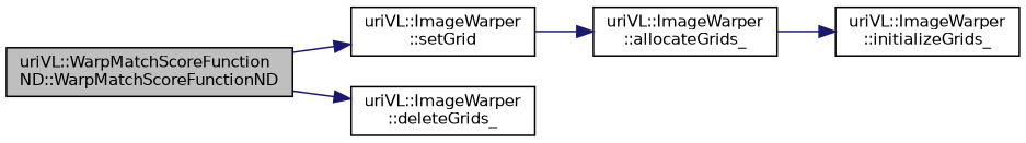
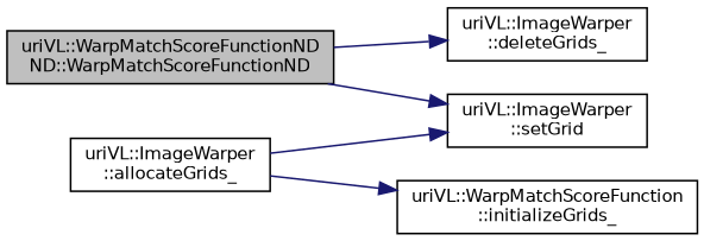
  digraph {
    rankdir=LR
    node [color=black fillcolor=white fontname=Helvetica fontsize=10 shape=record style=filled]
    edge [color=midnightblue fontname=Helvetica fontsize=10 labelfontname=Helvetica labelfontsize=10 style=solid]
-   n1 [fillcolor=grey75 fontcolor=black height=0.2 label="uriVL::WarpMatchScoreFunction\lND::WarpMatchScoreFunctionND" width=0.4]
+   n1 [fillcolor=grey75 fontcolor=black height=0.2 label="uriVL::WarpMatchScoreFunctionND\lND::WarpMatchScoreFunctionND" width=0.4]
    n2 [height=0.2 label="uriVL::ImageWarper\l::setGrid" width=0.4]
    n3 [height=0.2 label="uriVL::ImageWarper\l::deleteGrids_" width=0.4]
    n4 [height=0.2 label="uriVL::ImageWarper\l::allocateGrids_" width=0.4]
-   n5 [height=0.2 label="uriVL::ImageWarper\l::initializeGrids_" width=0.4]
+   n5 [height=0.2 label="uriVL::WarpMatchScoreFunction\l::initializeGrids_" width=0.4]
    n1 -> n2
    n1 -> n3
-   n2 -> n4
+   n4 -> n2
    n4 -> n5
  }
